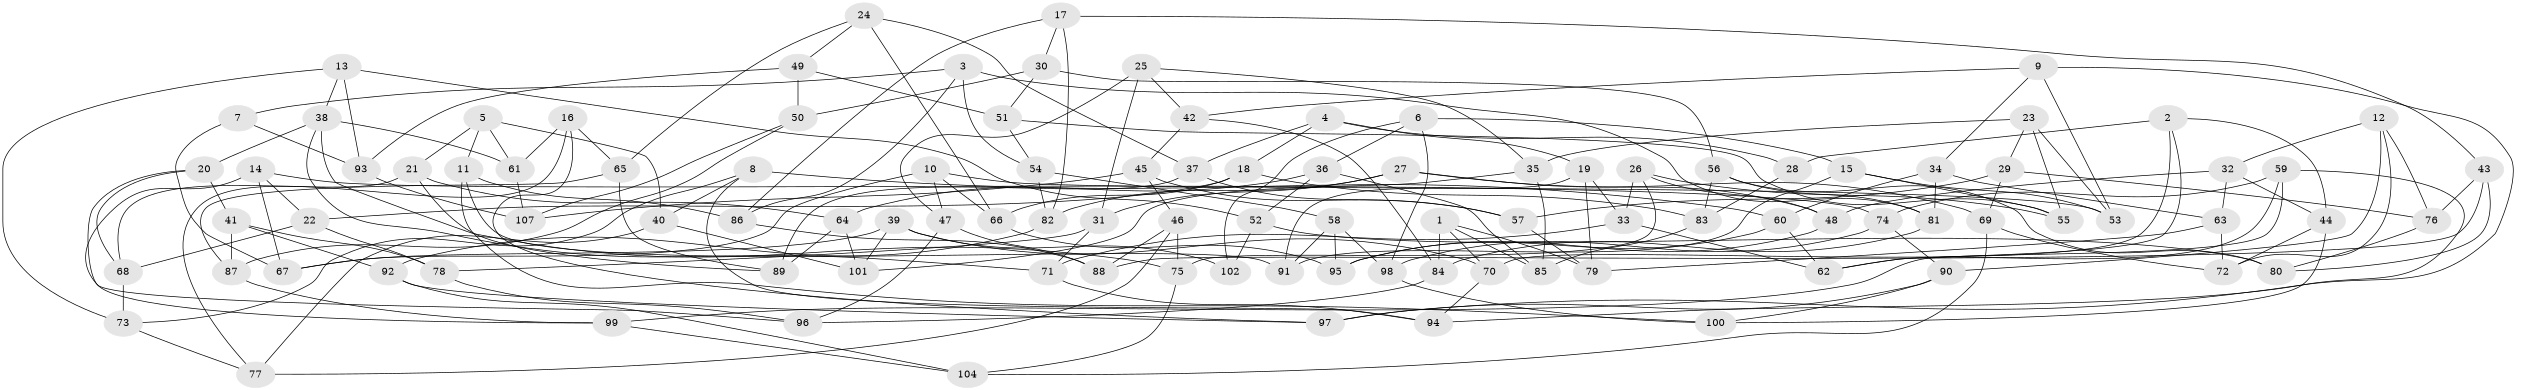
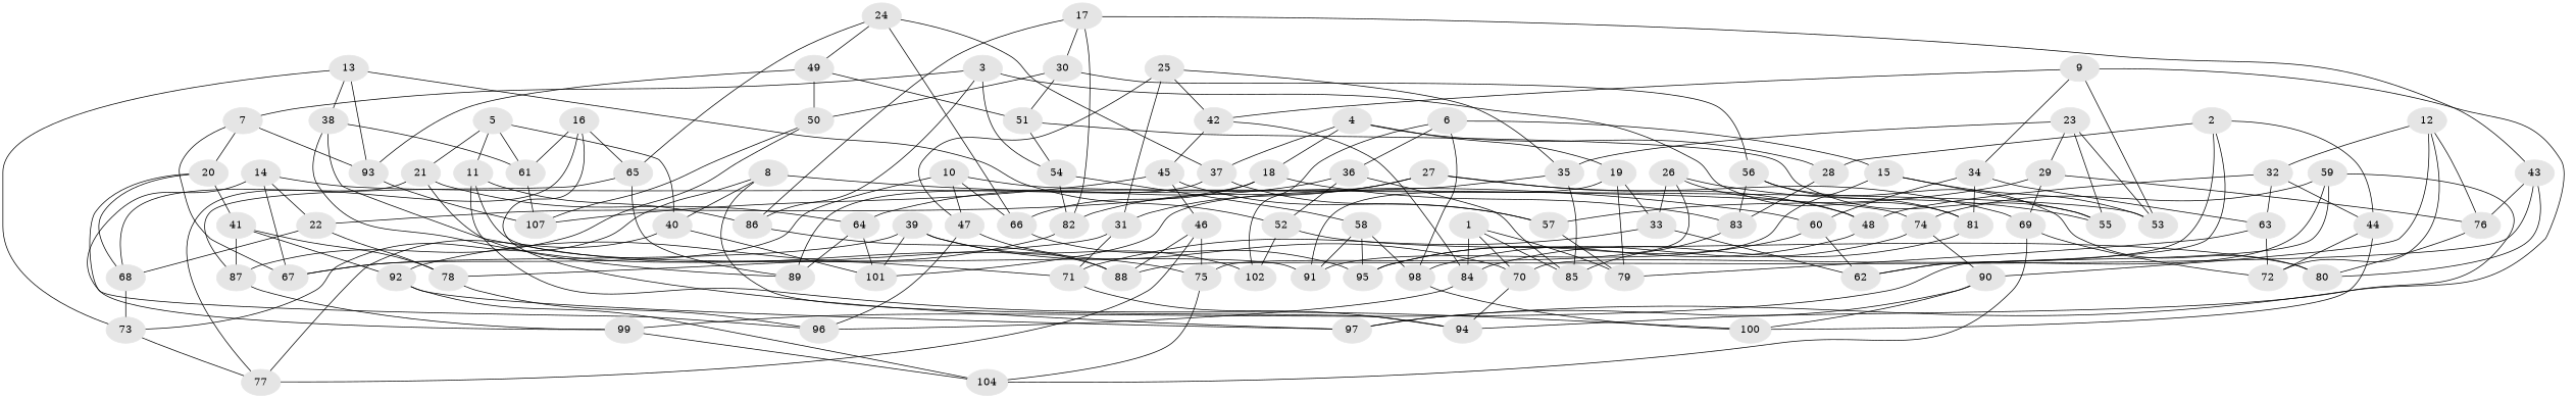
  graph {
    node [color=gray90 style=filled]
    1
    70
    79
    84
    85
    94
    96
    2
    28
    44
    62
    83
    100
    72
    3
    7
    54
    81
    86
    20
    67
    93
    82
    58
    88
    4
    18
    19
    37
    66
    22
    91
    33
    89
    57
    5
    11
    21
    40
    61
    68
    64
    77
    101
    n45 [label=107]
    6
    15
    36
    98
    102
    53
    55
    52
    41
    8
    60
    73
    95
    9
    34
    42
    97
    63
    45
    10
    47
    12
    32
    76
    90
    48
    80
    13
    38
    75
    71
    14
    74
    99
    78
    104
    16
    65
    87
    17
    30
    43
    50
    51
    56
    92
    23
    29
    35
    69
    24
    49
    25
    31
    26
    27
    39
    46
    59
    1 -- 70
    1 -- 79
    1 -- 84
    1 -- 85
    70 -- 94
    84 -- 96
    2 -- 70
    2 -- 28
    2 -- 44
    2 -- 62
    28 -- 83
    44 -- 100
    44 -- 72
    83 -- 85
    3 -- 7
    3 -- 54
    3 -- 81
    3 -- 86
-   38 -- 20
+   7 -- 20
    7 -- 67
    7 -- 93
    54 -- 82
    54 -- 58
    81 -- 84
    86 -- 88
    20 -- 96
    20 -- 68
    20 -- 41
    93 -- n45
    82 -- 92
    58 -- 91
    58 -- 98
    58 -- 95
    4 -- 28
    4 -- 18
    4 -- 19
    4 -- 37
    18 -- 83
    18 -- 66
    18 -- 22
    19 -- 79
    19 -- 91
    19 -- 33
    37 -- 89
    37 -- 57
    66 -- 95
    22 -- 68
    22 -- 78
    33 -- 62
    33 -- 71
    57 -- 79
    5 -- 11
    5 -- 21
    5 -- 40
    5 -- 61
    11 -- 100
    11 -- 86
    11 -- 91
    21 -- 89
    21 -- 68
    21 -- 64
    40 -- 77
    40 -- 101
    61 -- n45
    68 -- 73
    64 -- 89
    64 -- 101
    6 -- 15
    6 -- 36
    6 -- 98
    6 -- 102
    15 -- 91
    15 -- 53
    15 -- 55
    36 -- 85
    36 -- 64
    36 -- 52
    98 -- 100
    52 -- 102
    52 -- 80
    41 -- 78
    41 -- 87
    41 -- 92
    8 -- 94
    8 -- 40
    8 -- 60
    8 -- 73
    60 -- 62
    60 -- 95
    73 -- 77
    9 -- 53
    9 -- 34
    9 -- 42
    9 -- 97
    34 -- 81
    34 -- 60
    34 -- 63
    42 -- 84
    42 -- 45
    63 -- 79
    63 -- 72
    45 -- 57
    45 -- n45
    45 -- 46
    10 -- 67
    10 -- 66
    10 -- 53
    10 -- 47
    47 -- 96
    47 -- 88
    12 -- 72
    12 -- 32
    12 -- 76
    12 -- 90
    32 -- 44
    32 -- 63
    32 -- 48
    76 -- 80
    90 -- 100
    90 -- 97
    48 -- 95
    13 -- 93
    13 -- 52
    13 -- 73
    13 -- 38
    38 -- 61
    38 -- 75
    38 -- 71
    75 -- 104
    71 -- 94
    14 -- 67
    14 -- 22
    14 -- 74
    14 -- 99
    74 -- 98
    74 -- 90
    99 -- 104
    78 -- 96
    16 -- 61
    16 -- 77
    16 -- 97
    16 -- 65
    65 -- 89
    65 -- 87
    87 -- 99
    17 -- 86
    17 -- 82
    17 -- 30
    17 -- 43
    30 -- 50
    30 -- 51
    30 -- 56
    43 -- 88
    43 -- 76
    43 -- 80
    50 -- n45
    50 -- 87
    51 -- 54
    51 -- 55
    56 -- 83
    56 -- 81
    56 -- 80
    92 -- 97
    92 -- 104
    23 -- 53
    23 -- 55
    23 -- 29
    23 -- 35
    29 -- 57
    29 -- 76
    29 -- 69
    35 -- 85
    35 -- 101
    69 -- 72
    69 -- 104
    24 -- 37
    24 -- 66
    24 -- 65
    24 -- 49
    49 -- 93
    49 -- 50
    49 -- 51
    25 -- 42
    25 -- 47
    25 -- 35
    25 -- 31
    31 -- 71
    31 -- 78
    26 -- 33
    26 -- 55
    26 -- 48
    26 -- 75
    27 -- 82
    27 -- 48
    27 -- 69
    27 -- 31
    39 -- 70
    39 -- 67
    39 -- 101
    39 -- 102
    46 -- 88
    46 -- 77
    46 -- 75
    59 -- 94
    59 -- 62
    59 -- 74
    59 -- 99
  }
